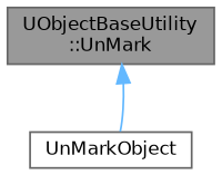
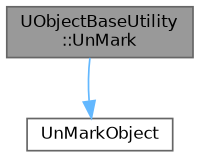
  digraph {
    rankdir=TB
    node [fontname=Helvetica fontsize=10 shape=box style=filled]
    n1 [color=gray40 fillcolor=grey60 fontcolor=black height=0.2 label="UObjectBaseUtility\l::UnMark" width=0.4]
    n2 [color=grey40 fillcolor=white height=0.2 label=UnMarkObject width=0.4]
-   n2 -> n1 [color=steelblue1 fontname=Helvetica fontsize=10 labelfontname=Helvetica labelfontsize=10 style=solid]
+   n1 -> n2 [color=steelblue1 fontname=Helvetica fontsize=10 labelfontname=Helvetica labelfontsize=10 style=solid]
  }
